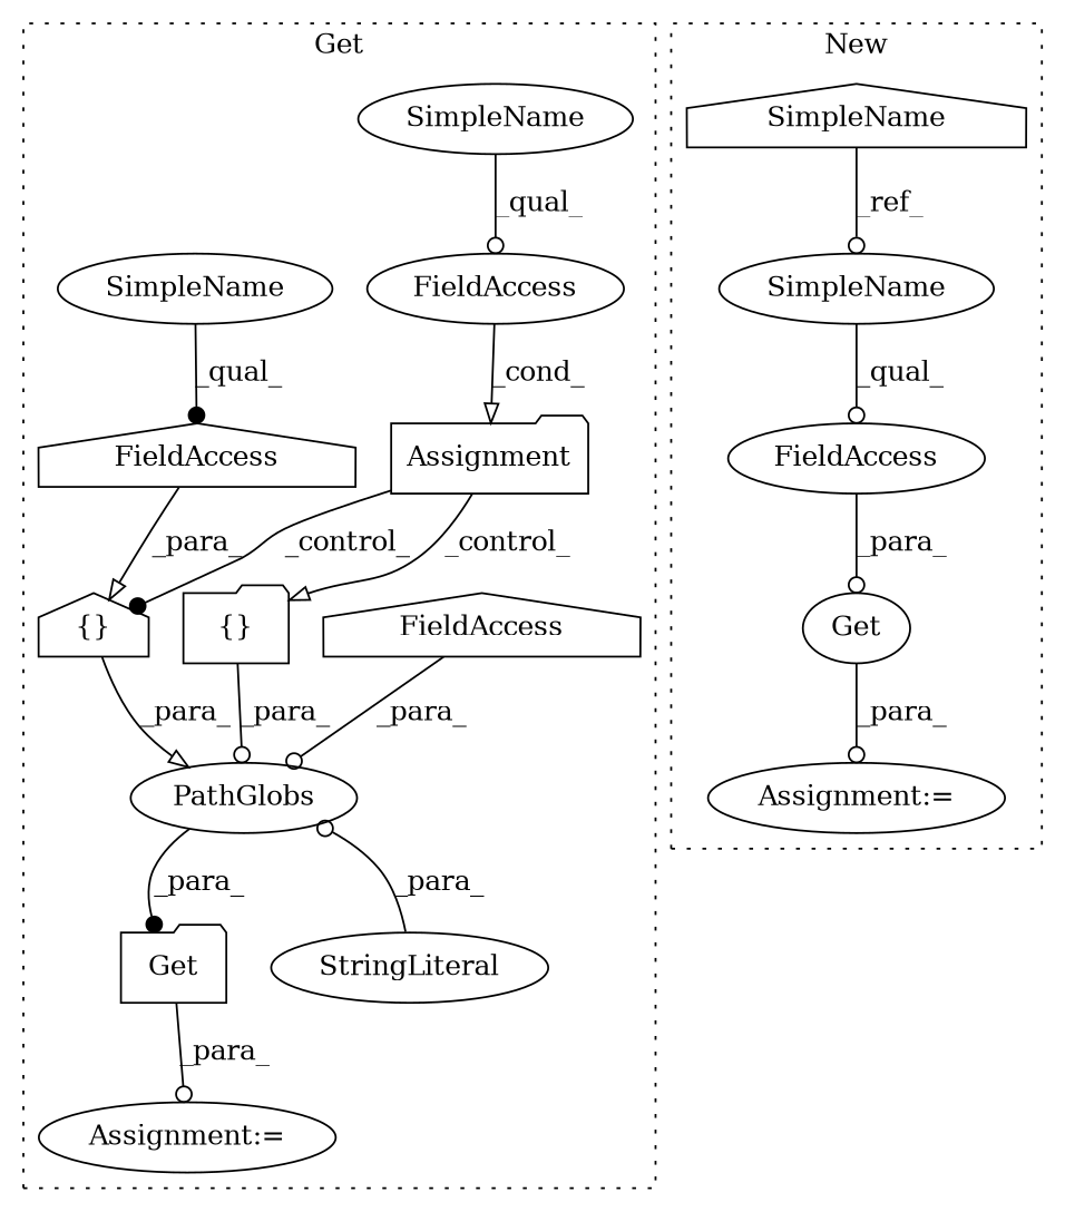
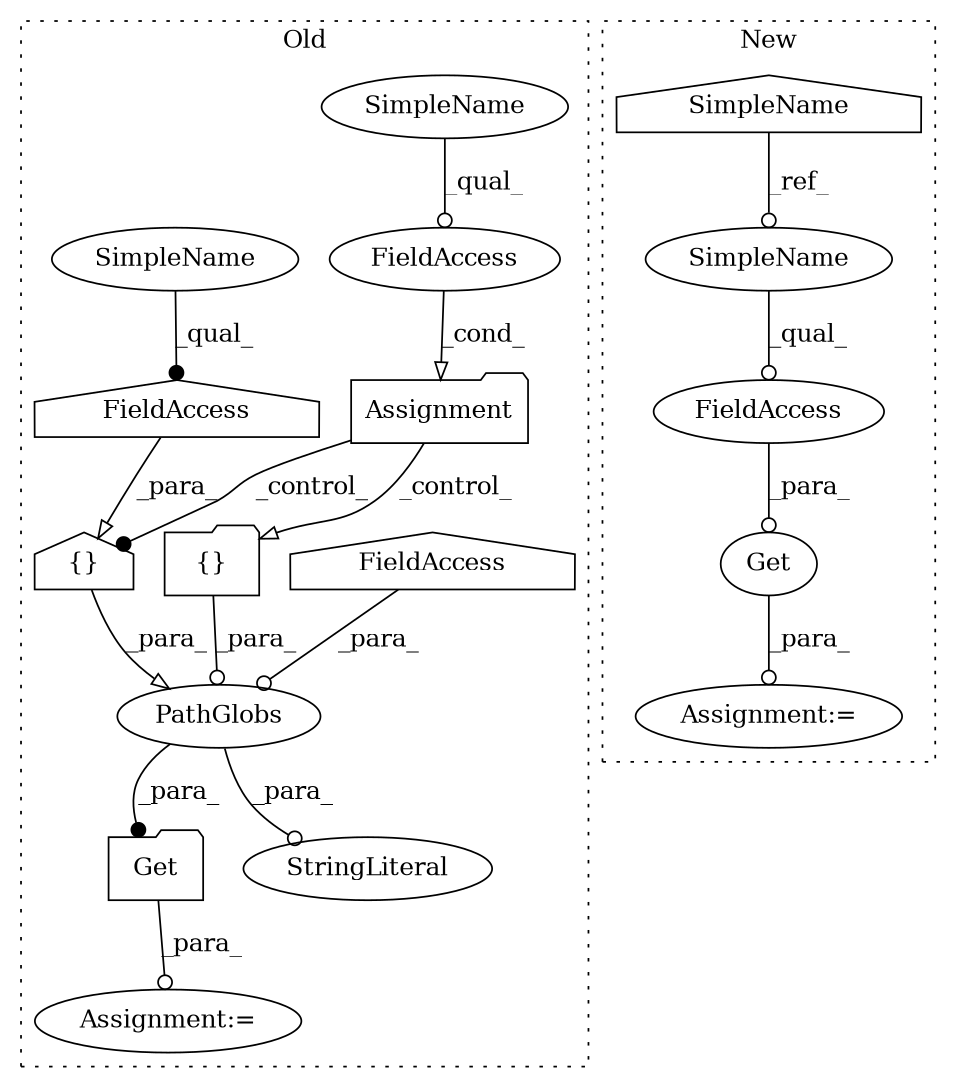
  digraph {
    node [a=22 l=6 s=3005 shape=ellipse]
    edge [arrowhead=odot]
    n1 [a=4 l="1,1" label="{}" s="3004,3018" shape=house]
    n2 [a=7 l=1 label="Assignment:=" s=2957]
    n3 [l=13 label=FieldAccess shape=house]
    n4 [a=4 l=2 label="{}" s=3031 shape=folder]
    n5 [l=13 label=FieldAccess s=2979]
    n6 [a=32 l="4,1" label=Get s="2958,3094" shape=folder]
    n7 [a=25 l=3 label=Assignment s=2992 shape=folder]
    n8 [a=32 l="10,1" label=PathGlobs s="2969,3093"]
    n9 [l=28 label=FieldAccess s=3034 shape=house]
    n10 [a=45 l=30 label=StringLiteral s=3063]
    n11 [a=42 label=SimpleName s=2979]
    n12 [a=42 label=SimpleName]
    n13 [a=32 l="4,1" label=Get s="2992,3048"]
    n14 [a=7 l=1 label="Assignment:=" s=2991]
    n15 [l=21 label=FieldAccess s=3027]
    n16 [a=42 label=SimpleName s=2620 shape=house]
    n17 [a=42 label=SimpleName s=3027]
    subgraph cluster_1 {
-     label=Get
+     label=Old
      style=dotted
      n1
      n2
      n3
      n4
      n5
      n6
      n7
      n8
      n9
      n10
      n11
      n12
    }
    subgraph cluster_2 {
      label=New
      style=dotted
      n13
      n14
      n15
      n16
      n17
    }
    n1 -> n8 [arrowhead=onormal label=_para_]
    n3 -> n1 [arrowhead=onormal label=_para_]
    n4 -> n8 [label=_para_]
    n5 -> n7 [arrowhead=onormal label=_cond_]
    n6 -> n2 [label=_para_]
    n7 -> n1 [arrowhead=dot label=_control_]
    n7 -> n4 [arrowhead=onormal label=_control_]
    n8 -> n6 [arrowhead=dot label=_para_]
    n9 -> n8 [label=_para_]
-   n10 -> n8 [label=_para_]
+   n8 -> n10 [label=_para_]
    n11 -> n5 [label=_qual_]
    n12 -> n3 [arrowhead=dot label=_qual_]
    n13 -> n14 [label=_para_]
    n15 -> n13 [label=_para_]
    n16 -> n17 [label=_ref_]
    n17 -> n15 [label=_qual_]
  }
